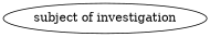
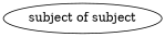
  digraph {
-   n1 [height=0.5 label="subject of investigation" width=2.5817]
+   n1 [height=0.5 label="subject of subject" width=2.5817]
  }
